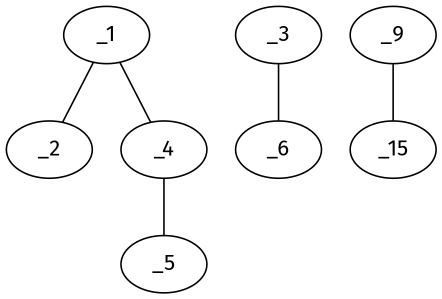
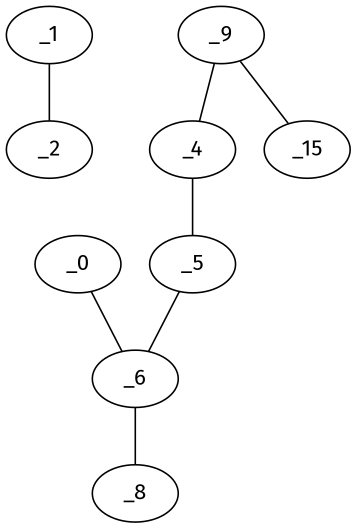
  graph {
    fontname="Fira Sans"
    node [charge=0 chem=1 fontname="Fira Sans" symbol="C  "]
    edge [fontname="Fira Sans" valence=1]
    _1 [x=6.3228 y=-0.6502]
    _2 [x=6.064 y=-1.6162]
    _4 [x=4.4909 y=0.1086]
    _5 [x=2 y=-0.9913]
-   _3 [x=4.2321 y=-0.8573]
+   _3 [x=4.2321 y=-0.8573 label=_0]
    _6 [x=2.5 y=-1.8573]
+   _8 [chem=2 symbol="O  " x=2.2412 y=-2.8233]
    _9 [x=3.2543 y=1.9572]
    n9 [chem=2 label=_15 symbol="O  " x=3.7543 y=2.8233]
    _1 -- _2 [valence=2]
-   _1 -- _4
+   _9 -- _4
    _4 -- _5
+   _5 -- _6
    _3 -- _6
+   _6 -- _8 [valence=2]
    _9 -- n9
  }
